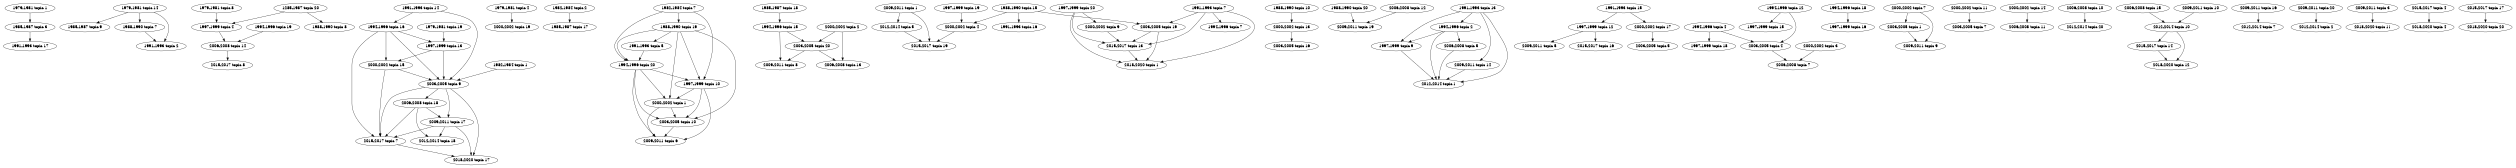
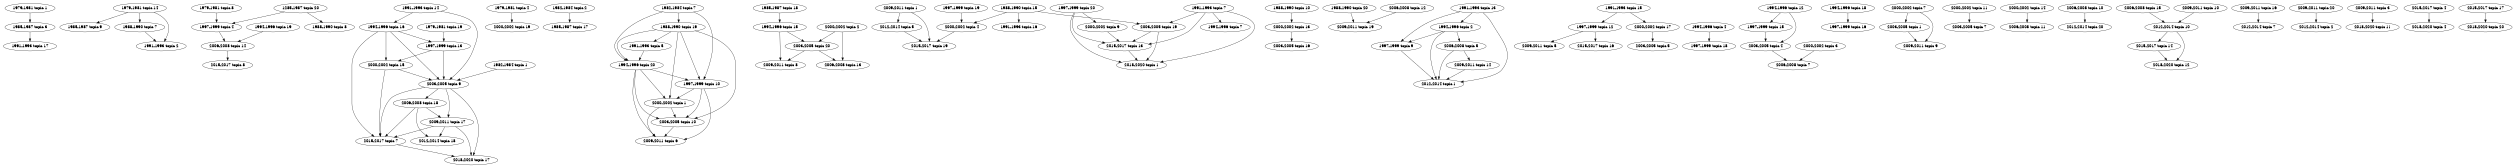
  digraph {
    n1 [label="1979-1981 topic 1"]
    n2 [label="1985-1987 topic 3"]
    "1991-1993 topic 17"
    n4 [label="1979-1981 topic 14"]
    "1985-1987 topic 9"
    n6 [label="1988-1990 topic 7"]
    "1991-1993 topic 2"
    n8 [label="1979-1981 topic 8"]
    n9 [label="1997-1999 topic 4"]
    n10 [label="2006-2008 topic 14"]
    "2015-2017 topic 8"
    n12 [label="1979-1981 topic 19"]
    n13 [label="1997-1999 topic 13"]
    n14 [label="2003-2005 topic 9"]
    n15 [label="2000-2002 topic 15"]
    n16 [label="2015-2017 topic 7"]
    n17 [label="2006-2008 topic 18"]
    n18 [label="2009-2011 topic 17"]
    "2018-2020 topic 17"
    n20 [label="1979-1981 topic 4"]
    "2000-2002 topic 19"
    n22 [label="1982-1984 topic 2"]
    "1985-1987 topic 17"
    n24 [label="1982-1984 topic 7"]
    n25 [label="1988-1990 topic 19"]
    n26 [label="1994-1996 topic 20"]
    n27 [label="1997-1999 topic 10"]
    n28 [label="1991-1993 topic 5"]
    n29 [label="2000-2002 topic 1"]
    n30 [label="2003-2005 topic 10"]
    "2009-2011 topic 6"
    n32 [label="1982-1984 topic 1"]
    "2012-2014 topic 18"
    n34 [label="1285-1987 topic 20"]
    "1988-1990 topic 8"
    n36 [label="1985-1987 topic 18"]
    n37 [label="1994-1996 topic 15"]
    n38 [label="2003-2005 topic 20"]
    "2009-2011 topic 8"
    "2006-2008 topic 13"
    n41 [label="1988-1990 topic 15"]
    "1991-1993 topic 16"
    n43 [label="2000-2002 topic 4"]
    n44 [label="2003-2005 topic 19"]
    "2015-2017 topic 19"
    n46 [label="2015-2017 topic 13"]
    "2018-2020 topic 1"
    n48 [label="1988-1990 topic 10"]
    n49 [label="2000-2002 topic 13"]
    "2003-2005 topic 16"
    n51 [label="1988-1990 topic 20"]
    "2009-2011 topic 19"
    n53 [label="1991-1993 topic 7"]
    "1994-1996 topic 7"
    n55 [label="1991-1993 topic 13"]
    n56 [label="1994-1996 topic 2"]
    n57 [label="1997-1999 topic 9"]
    "2012-2014 topic 1"
    n59 [label="2006-2008 topic 5"]
    n60 [label="2009-2011 topic 14"]
    n61 [label="1991-1993 topic 14"]
    n62 [label="1994-1996 topic 16"]
    n63 [label="1991-1993 topic 15"]
    n64 [label="1997-1999 topic 12"]
    n65 [label="2000-2002 topic 17"]
    "2009-2011 topic 5"
    "2015-2017 topic 16"
    "2003-2005 topic 5"
    n69 [label="1994-1996 topic 4"]
    "1997-1999 topic 18"
    n71 [label="1994-1996 topic 12"]
    n72 [label="1997-1999 topic 15"]
    n73 [label="2003-2005 topic 4"]
    "2006-2008 topic 7"
    n75 [label="1994-1996 topic 18"]
    "1997-1999 topic 16"
    n77 [label="1994-1996 topic 19"]
    n78 [label="1997-1999 topic 19"]
    n79 [label="1997-1999 topic 20"]
    n80 [label="2000-2002 topic 9"]
    n81 [label="2000-2002 topic 2"]
    n82 [label="2000-2002 topic 7"]
    n83 [label="2003-2005 topic 1"]
    "2009-2011 topic 9"
    n85 [label="2000-2002 topic 11"]
    "2003-2005 topic 7"
    n87 [label="2000-2002 topic 3"]
    n88 [label="2000-2002 topic 14"]
    "2006-2008 topic 11"
    n90 [label="2006-2008 topic 12"]
    n91 [label="2006-2008 topic 10"]
    "2012-2014 topic 20"
    n93 [label="2006-2008 topic 15"]
    n94 [label="2012-2014 topic 10"]
    n95 [label="2015-2017 topic 14"]
    "2018-2020 topic 12"
    n97 [label="2009-2011 topic 1"]
    n98 [label="2012-2014 topic 5"]
    n99 [label="2009-2011 topic 10"]
    n100 [label="2009-2011 topic 16"]
    "2012-2014 topic 7"
    n102 [label="2009-2011 topic 20"]
    "2012-2014 topic 2"
    n104 [label="2009-2011 topic 3"]
    "2018-2020 topic 11"
    n106 [label="2015-2017 topic 4"]
    "2018-2020 topic 4"
    n108 [label="2015-2017 topic 17"]
    "2018-2020 topic 20"
    n1 -> n2
    n2 -> "1991-1993 topic 17"
    n4 -> "1985-1987 topic 9"
    n4 -> n6
    n4 -> "1991-1993 topic 2"
    n6 -> "1991-1993 topic 2"
    n8 -> n9
    n9 -> n10
    n10 -> "2015-2017 topic 8"
    n12 -> n13
    n13 -> n14
    n13 -> n15
    n14 -> n16
    n14 -> n17
    n14 -> n18
    n14 -> "2018-2020 topic 17"
    n15 -> n14
    n15 -> n16
    n16 -> "2018-2020 topic 17"
    n17 -> n16
    n17 -> n18
    n17 -> "2012-2014 topic 18"
    n18 -> n16
    n18 -> "2018-2020 topic 17"
    n18 -> "2012-2014 topic 18"
    n20 -> "2000-2002 topic 19"
    n22 -> "1985-1987 topic 17"
    n24 -> n25
    n24 -> n26
    n24 -> n27
    n25 -> n26
    n25 -> n27
    n25 -> n28
    n25 -> n29
    n25 -> n30
    n26 -> n27
    n26 -> n29
    n26 -> n30
    n26 -> "2009-2011 topic 6"
    n27 -> n29
    n27 -> n30
    n27 -> "2009-2011 topic 6"
    n28 -> n26
    n29 -> n30
    n29 -> "2009-2011 topic 6"
    n30 -> "2009-2011 topic 6"
    n32 -> n14
    n34 -> n9
    n34 -> "1988-1990 topic 8"
    n36 -> n37
    n37 -> n38
    n37 -> "2009-2011 topic 8"
    n38 -> "2009-2011 topic 8"
    n38 -> "2006-2008 topic 13"
    n41 -> "1991-1993 topic 16"
    n41 -> n43
    n41 -> n44
    n43 -> "2015-2017 topic 19"
    n44 -> n46
    n44 -> "2018-2020 topic 1"
    n46 -> "2018-2020 topic 1"
    n48 -> n49
    n49 -> "2003-2005 topic 16"
    n51 -> "2009-2011 topic 19"
    n53 -> n44
    n53 -> n46
    n53 -> "2018-2020 topic 1"
    n53 -> "1994-1996 topic 7"
    n55 -> n56
    n55 -> n57
    n55 -> "2012-2014 topic 1"
    n56 -> n57
    n56 -> "2012-2014 topic 1"
    n56 -> n59
    n57 -> "2012-2014 topic 1"
    n59 -> "2012-2014 topic 1"
-   n55 -> n60
+   n59 -> n60
    n60 -> "2012-2014 topic 1"
    n61 -> n14
    n61 -> n62
    n62 -> n13
    n62 -> n14
    n62 -> n15
    n62 -> n16
    n63 -> n64
    n63 -> n65
    n64 -> "2009-2011 topic 5"
    n64 -> "2015-2017 topic 16"
    n65 -> "2003-2005 topic 5"
    n69 -> "1997-1999 topic 18"
    n71 -> n72
    n71 -> n73
-   n69 -> n73
+   n72 -> n73
    n73 -> "2006-2008 topic 7"
    n75 -> "1997-1999 topic 16"
    n77 -> n10
    n78 -> n43
    n79 -> n46
    n79 -> "2018-2020 topic 1"
    n79 -> n80
    n80 -> n46
    n81 -> n38
    n81 -> "2006-2008 topic 13"
    n82 -> n83
    n82 -> "2009-2011 topic 9"
    n83 -> "2009-2011 topic 9"
    n85 -> "2003-2005 topic 7"
    n87 -> "2006-2008 topic 7"
    n88 -> "2006-2008 topic 11"
    n90 -> "2009-2011 topic 19"
    n91 -> "2012-2014 topic 20"
    n93 -> n94
    n94 -> n95
    n94 -> "2018-2020 topic 12"
    n95 -> "2018-2020 topic 12"
    n97 -> "2015-2017 topic 19"
    n97 -> n98
    n98 -> "2015-2017 topic 19"
    n99 -> n94
    n100 -> "2012-2014 topic 7"
    n102 -> "2012-2014 topic 2"
    n104 -> "2018-2020 topic 11"
    n106 -> "2018-2020 topic 4"
    n108 -> "2018-2020 topic 20"
  }
